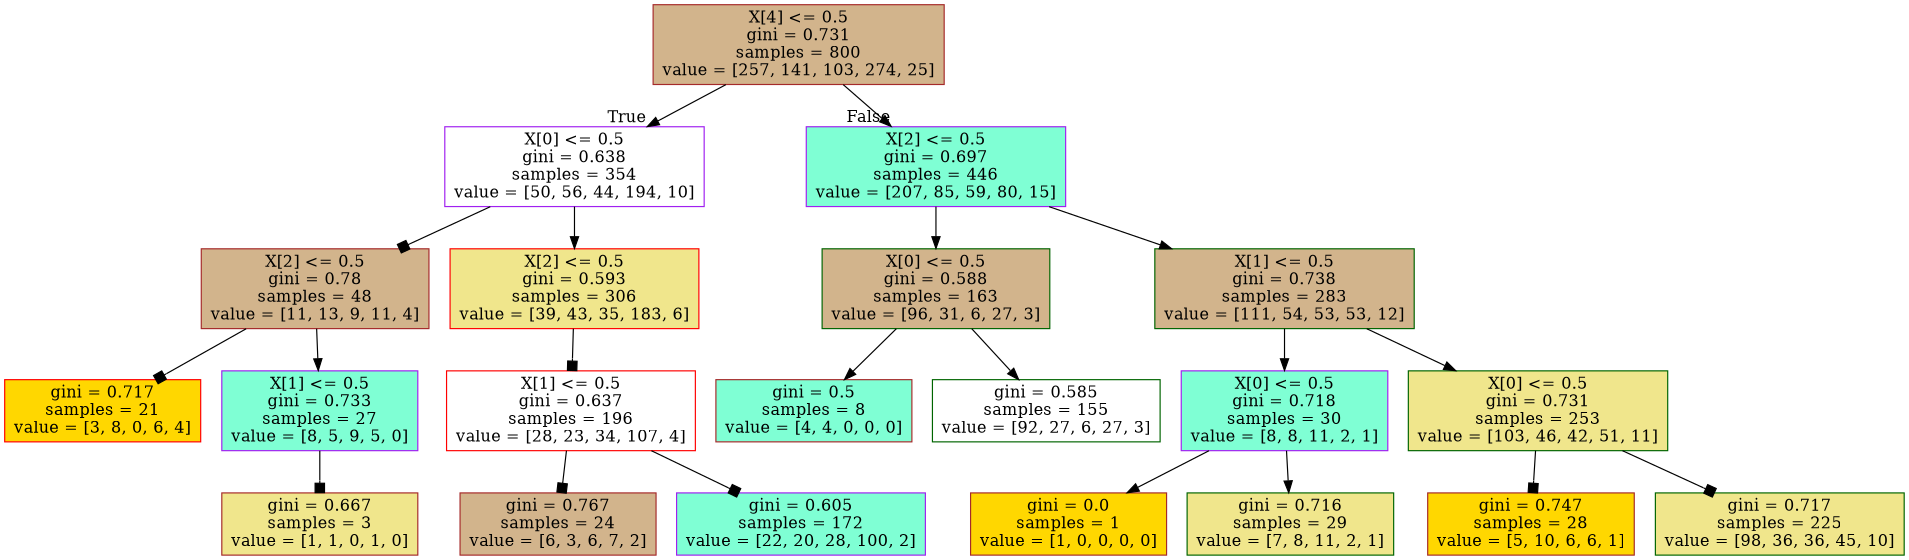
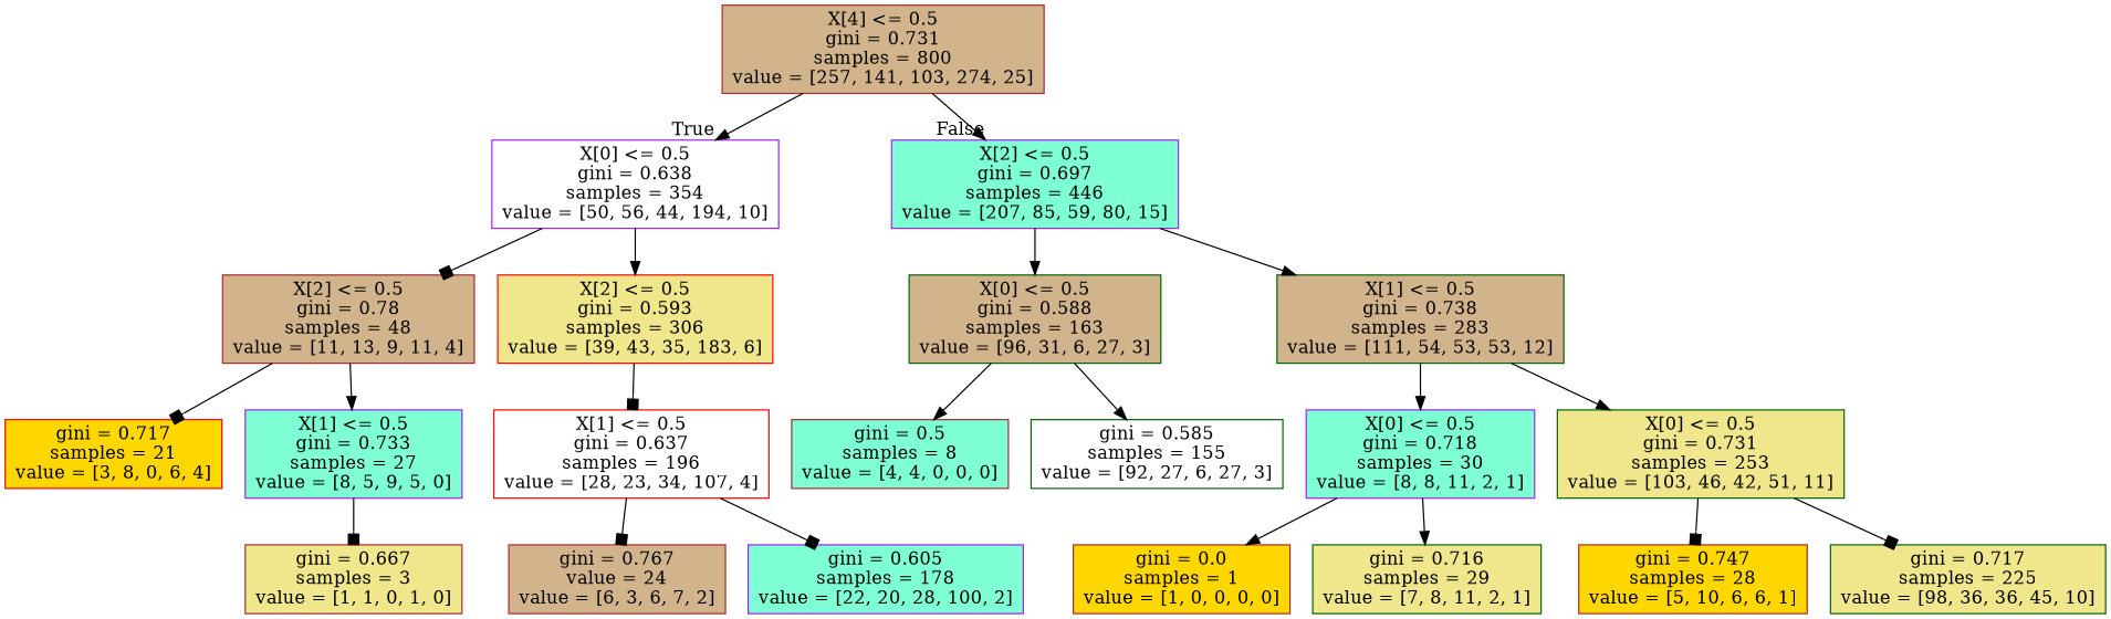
  digraph {
    node [color=brown fillcolor=tan shape=box style=filled]
    edge [arrowhead=normal]
    n1 [label="X[4] <= 0.5\ngini = 0.731\nsamples = 800\nvalue = [257, 141, 103, 274, 25]"]
    n2 [color=purple fillcolor=white label="X[0] <= 0.5\ngini = 0.638\nsamples = 354\nvalue = [50, 56, 44, 194, 10]"]
    n3 [color=purple fillcolor=aquamarine label="X[2] <= 0.5\ngini = 0.697\nsamples = 446\nvalue = [207, 85, 59, 80, 15]"]
    n4 [label="X[2] <= 0.5\ngini = 0.78\nsamples = 48\nvalue = [11, 13, 9, 11, 4]"]
    n5 [color=red fillcolor=khaki label="X[2] <= 0.5\ngini = 0.593\nsamples = 306\nvalue = [39, 43, 35, 183, 6]"]
    n6 [color=darkgreen label="X[0] <= 0.5\ngini = 0.588\nsamples = 163\nvalue = [96, 31, 6, 27, 3]"]
    n7 [color=darkgreen label="X[1] <= 0.5\ngini = 0.738\nsamples = 283\nvalue = [111, 54, 53, 53, 12]"]
    n8 [color=red fillcolor=gold label="gini = 0.717\nsamples = 21\nvalue = [3, 8, 0, 6, 4]"]
    n9 [color=purple fillcolor=aquamarine label="X[1] <= 0.5\ngini = 0.733\nsamples = 27\nvalue = [8, 5, 9, 5, 0]"]
    n10 [color=red fillcolor=white label="X[1] <= 0.5\ngini = 0.637\nsamples = 196\nvalue = [28, 23, 34, 107, 4]"]
    n11 [fillcolor=khaki label="gini = 0.667\nsamples = 3\nvalue = [1, 1, 0, 1, 0]"]
-   n12 [label="gini = 0.767\nsamples = 24\nvalue = [6, 3, 6, 7, 2]"]
-   n13 [color=purple fillcolor=aquamarine label="gini = 0.605\nsamples = 172\nvalue = [22, 20, 28, 100, 2]"]
+   n12 [label="gini = 0.767\nvalue = 24\nvalue = [6, 3, 6, 7, 2]"]
+   n13 [color=purple fillcolor=aquamarine label="gini = 0.605\nsamples = 178\nvalue = [22, 20, 28, 100, 2]"]
    n14 [fillcolor=aquamarine label="gini = 0.5\nsamples = 8\nvalue = [4, 4, 0, 0, 0]"]
    n15 [color=darkgreen fillcolor=white label="gini = 0.585\nsamples = 155\nvalue = [92, 27, 6, 27, 3]"]
    n16 [color=purple fillcolor=aquamarine label="X[0] <= 0.5\ngini = 0.718\nsamples = 30\nvalue = [8, 8, 11, 2, 1]"]
    n17 [color=darkgreen fillcolor=khaki label="X[0] <= 0.5\ngini = 0.731\nsamples = 253\nvalue = [103, 46, 42, 51, 11]"]
    n18 [fillcolor=gold label="gini = 0.0\nsamples = 1\nvalue = [1, 0, 0, 0, 0]"]
    n19 [color=darkgreen fillcolor=khaki label="gini = 0.716\nsamples = 29\nvalue = [7, 8, 11, 2, 1]"]
    n20 [fillcolor=gold label="gini = 0.747\nsamples = 28\nvalue = [5, 10, 6, 6, 1]"]
    n21 [color=darkgreen fillcolor=khaki label="gini = 0.717\nsamples = 225\nvalue = [98, 36, 36, 45, 10]"]
    n1 -> n2 [headlabel=True labelangle=45 labeldistance=2.5]
    n1 -> n3 [headlabel=False labelangle=-45 labeldistance=2.5]
    n2 -> n4 [arrowhead=box]
    n2 -> n5
    n3 -> n6
    n3 -> n7
    n4 -> n8 [arrowhead=box]
    n4 -> n9
    n5 -> n10 [arrowhead=box]
    n6 -> n14
    n6 -> n15
    n7 -> n16
    n7 -> n17
    n9 -> n11 [arrowhead=box]
    n10 -> n12 [arrowhead=box]
    n10 -> n13 [arrowhead=box]
    n16 -> n18
    n16 -> n19
    n17 -> n20 [arrowhead=box]
    n17 -> n21 [arrowhead=box]
  }
